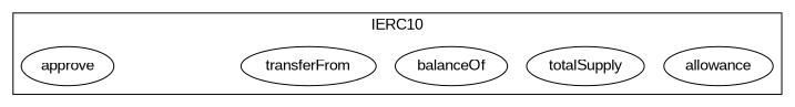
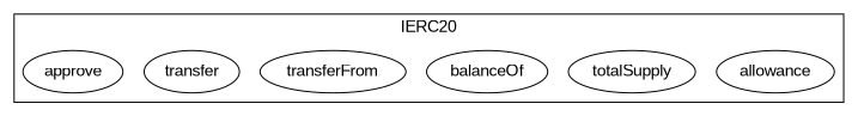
  strict digraph {
    fontname="Liberation Sans"
    node [fontname="Liberation Sans"]
    n1 [label=allowance]
    n2 [label=totalSupply]
    n3 [label=balanceOf]
    n4 [label=transferFrom]
+   n5 [label=transfer]
    n6 [label=approve]
    subgraph cluster_1 {
-     label=IERC10
+     label=IERC20
      n1
      n2
      n3
      n4
+     n5
      n6
    }
    subgraph cluster_2 {
      label="[Solidity]"
    }
  }
